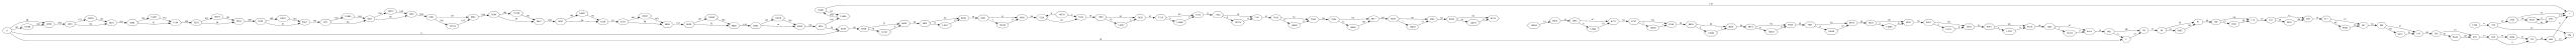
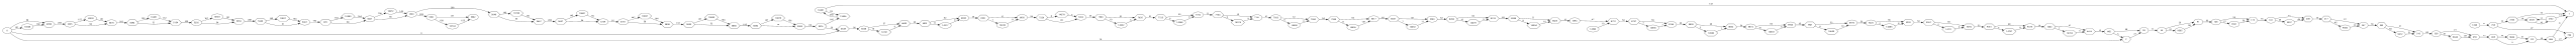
  digraph {
    fontname=Roboto
    rankdir=LR
    node [fontname=Roboto shape=ellipse]
    edge [fontname=Roboto]
    2 [shape=hexagon]
    28
    64
    91
    9505
    148
    175 [shape=hexagon]
    9531
    181
    208 [shape=hexagon]
    9557
    217 [shape=hexagon]
    247
    9586
    283 [shape=hexagon]
    310
    9612
    328
    355
    9638 [shape=hexagon]
    385
    412 [shape=hexagon]
    9664
    486
    1
    786
    795
    2163 [shape=hexagon]
    1399
    4728
    4732
    4998 [shape=hexagon]
    5025
    5070
    10392
    5094 [shape=hexagon]
    5154 [shape=hexagon]
    10451
    5202
    5253 [shape=hexagon]
    10501
    5340 [shape=hexagon]
    5367
    10527 [shape=hexagon]
    5373 [shape=hexagon]
    5427
    10580 [shape=hexagon]
    5520
    10672
    5529
    5592
    10734
    5640 [shape=hexagon]
    5667 [shape=hexagon]
    10760 [shape=hexagon]
    5697 [shape=hexagon]
    5739
    10801
    5781
    5808 [shape=hexagon]
    10827 [shape=hexagon]
    5853 [shape=hexagon]
    5880 [shape=hexagon]
    10853 [shape=hexagon]
    5882 [shape=hexagon]
    5909
    10879 [shape=hexagon]
    5976 [shape=hexagon]
    6649 [shape=hexagon]
    13456 [shape=hexagon]
    6668
    13481
    6695 [shape=hexagon]
    14191 [shape=hexagon]
    6803 [shape=hexagon]
    6830
    14217
    6923 [shape=hexagon]
    6950
    14243
    7226 [shape=hexagon]
    7262
    14278 [shape=hexagon]
    7590 [shape=hexagon]
    7635 [shape=hexagon]
    14322
    7725 [shape=hexagon]
    7752
    14348
    7764 [shape=hexagon]
    7791
    14374 [shape=hexagon]
    7923
    7950 [shape=hexagon]
    14400
    7990 [shape=hexagon]
    8017
    14426
    8037 [shape=hexagon]
    8064
    14452
    8286 [shape=hexagon]
    8313 [shape=hexagon]
    14478 [shape=hexagon]
+   8598 [shape=hexagon]
    8625 [shape=hexagon]
    14504 [shape=hexagon]
    8694
    8721 [shape=hexagon]
    14530
    8737 [shape=hexagon]
    8764
    14556
    8805 [shape=hexagon]
    8832 [shape=hexagon]
    14582 [shape=hexagon]
    8874
    8926
    14633 [shape=hexagon]
    8949 [shape=hexagon]
    8976
    14659 [shape=hexagon]
    9225
    9252 [shape=hexagon]
    14685
    9267 [shape=hexagon]
    9294 [shape=hexagon]
    14711 [shape=hexagon]
    9351 [shape=hexagon]
    9378
    14737 [shape=hexagon]
    9402 [shape=hexagon]
    9429 [shape=hexagon]
    14763 [shape=hexagon]
    9453
    10348
    0
    2 -> 28 [label=21]
    28 -> 64 [label=71]
    64 -> 91 [label=20]
    64 -> 9505 [label=51]
    91 -> 148 [label=83]
    9505 -> 91 [label=58]
    148 -> 175 [label=24]
    148 -> 9531 [label=57]
    175 -> 181 [label=75]
    9531 -> 175 [label=50]
    181 -> 208 [label=22]
    181 -> 9557 [label=48]
    208 -> 217 [label=85]
    9557 -> 208 [label=46]
    217 -> 247 [label=27]
    217 -> 9586 [label=45]
    247 -> 283 [label=78]
    9586 -> 247 [label=52]
    283 -> 310 [label=21]
    283 -> 9612 [label=60]
    310 -> 328 [label=80]
    9612 -> 310 [label=59]
    328 -> 355 [label=21]
    328 -> 9638 [label=61]
    355 -> 385 [label=77]
    9638 -> 355 [label=49]
    385 -> 412 [label=21]
    385 -> 9664 [label=49]
    412 -> 486 [label=84]
    9664 -> 412 [label=61]
    486 -> 1 [label=61]
    486 -> 786 [label=27]
    795 -> 786 [label=27]
    795 -> 2163 [label=23]
    2163 -> 1 [label=10]
    2163 -> 4728 [label=14]
    1399 -> 795 [label=21]
    4728 -> 4732 [label=40]
    4732 -> 1 [label=14]
    4732 -> 4728 [label=17]
    4998 -> 5025 [label=200]
    5025 -> 5070 [label=50]
    5025 -> 10392 [label=157]
    5070 -> 5094 [label=202]
    10392 -> 5070 [label=151]
    5094 -> 5154 [label=53]
    5094 -> 10451 [label=155]
    5154 -> 5202 [label=205]
    10451 -> 5154 [label=157]
    5202 -> 5253 [label=54]
    5202 -> 10501 [label=167]
    5253 -> 5340 [label=208]
    10501 -> 5253 [label=151]
    5340 -> 5367 [label=51]
    5340 -> 10527 [label=163]
    5367 -> 5373 [label=192]
    10527 -> 5367 [label=154]
    5373 -> 5427 [label=58]
    5373 -> 10580 [label=152]
    5427 -> 5520 [label=56]
    5427 -> 10672 [label=156]
    10580 -> 5427 [label=164]
    5520 -> 5529 [label=203]
    10672 -> 5520 [label=143]
    5529 -> 5592 [label=49]
    5529 -> 10734 [label=158]
-   5592 -> 5640 [label=208]
+   5520 -> 5640 [label=208]
    10734 -> 5592 [label=155]
    5640 -> 5667 [label=55]
    5640 -> 10760 [label=143]
    5667 -> 5697 [label=200]
    10760 -> 5667 [label=153]
    5697 -> 5739 [label=56]
    5697 -> 10801 [label=145]
    5739 -> 5781 [label=213]
    10801 -> 5739 [label=163]
    5781 -> 5808 [label=58]
    5781 -> 10827 [label=447]
    5808 -> 5853 [label=197]
    10827 -> 5808 [label=164]
    5853 -> 5880 [label=52]
    5853 -> 10853 [label=157]
    5880 -> 5882 [label=195]
    10853 -> 5880 [label=164]
    5882 -> 5909 [label=49]
    5882 -> 10879 [label=147]
    5909 -> 5976 [label=210]
    10879 -> 5909 [label=156]
    5976 -> 6649 [label=58]
    5976 -> 13456 [label=145]
    6649 -> 6668 [label=56]
    13456 -> 13481 [label=292]
    6668 -> 6695 [label=57]
    6668 -> 14191 [label=10]
    13481 -> 1 [label=147]
    13481 -> 13456 [label=153]
    6695 -> 6803 [label=60]
    14191 -> 6695 [label=6]
    6803 -> 6830 [label=52]
    6803 -> 14217 [label=11]
    6830 -> 6923 [label=58]
    14217 -> 6830 [label=9]
    6923 -> 6950 [label=47]
    6923 -> 14243 [label=7]
    6950 -> 7226 [label=56]
    14243 -> 6950 [label=11]
    7226 -> 7262 [label=49]
-   14278 -> 7226 [label=8]
+   7226 -> 14278 [label=8]
    7262 -> 7590 [label=65]
    14278 -> 7262 [label=6]
    7590 -> 7635 [label=59]
    7590 -> 14322 [label=10]
    7635 -> 7725 [label=59]
    14322 -> 7635 [label=5]
    7725 -> 7752 [label=55]
    7725 -> 14348 [label=8]
    7752 -> 7764 [label=52]
    14348 -> 7752 [label=9]
    7764 -> 7791 [label=55]
    7764 -> 14374 [label=6]
    7791 -> 7923 [label=61]
    14374 -> 7791 [label=9]
    7923 -> 7950 [label=57]
    7923 -> 14400 [label=5]
    7950 -> 7990 [label=54]
    14400 -> 7950 [label=6]
    7990 -> 8017 [label=60]
    7990 -> 14426 [label=8]
    8017 -> 8037 [label=60]
    14426 -> 8017 [label=157]
    8037 -> 8064 [label=48]
    8037 -> 14452 [label=7]
    8064 -> 8286 [label=62]
    14452 -> 8064 [label=11]
    8286 -> 8313 [label=52]
    8286 -> 14478 [label=10]
+   8313 -> 8598 [label=69]
    14478 -> 8313 [label=9]
+   8598 -> 8625 [label=53]
+   8598 -> 14504 [label=9]
    8625 -> 8694 [label=60]
    14504 -> 8625 [label=10]
    8694 -> 8721 [label=47]
-   8694 -> 14530 [label=8]
    8721 -> 8737 [label=52]
    14530 -> 8721 [label=10]
    8737 -> 8764 [label=55]
    8737 -> 14556 [label=7]
    8764 -> 8805 [label=60]
    14556 -> 8764 [label=7]
    8805 -> 8832 [label=49]
    8805 -> 14582 [label=5]
    8832 -> 8874 [label=56]
    14582 -> 8832 [label=7]
    8874 -> 8926 [label=60]
    8874 -> 14633 [label=10]
    8926 -> 8949 [label=65]
    14633 -> 8926 [label=5]
    8949 -> 8976 [label=52]
    8949 -> 14659 [label=11]
    8976 -> 9225 [label=53]
    14659 -> 8976 [label=10]
    9225 -> 9252 [label=54]
    9225 -> 14685 [label=5]
    9252 -> 9267 [label=52]
    14685 -> 9252 [label=8]
    9267 -> 9294 [label=50]
    9267 -> 14711 [label=5]
    9294 -> 9351 [label=52]
    14711 -> 9294 [label=9]
    9351 -> 9378 [label=48]
    9351 -> 14737 [label=6]
    9378 -> 9402 [label=64]
    14737 -> 9378 [label=11]
    9402 -> 9429 [label=47]
    9402 -> 14763 [label=7]
    9429 -> 9453 [label=62]
    14763 -> 9429 [label=6]
    9453 -> 2 [label=5]
    9453 -> 28 [label=48]
    10348 -> 4998 [label=160]
    0 -> 2 [label=14]
    0 -> 4998 [label=58]
    0 -> 6649 [label=6]
    0 -> 10348 [label=151]
  }
